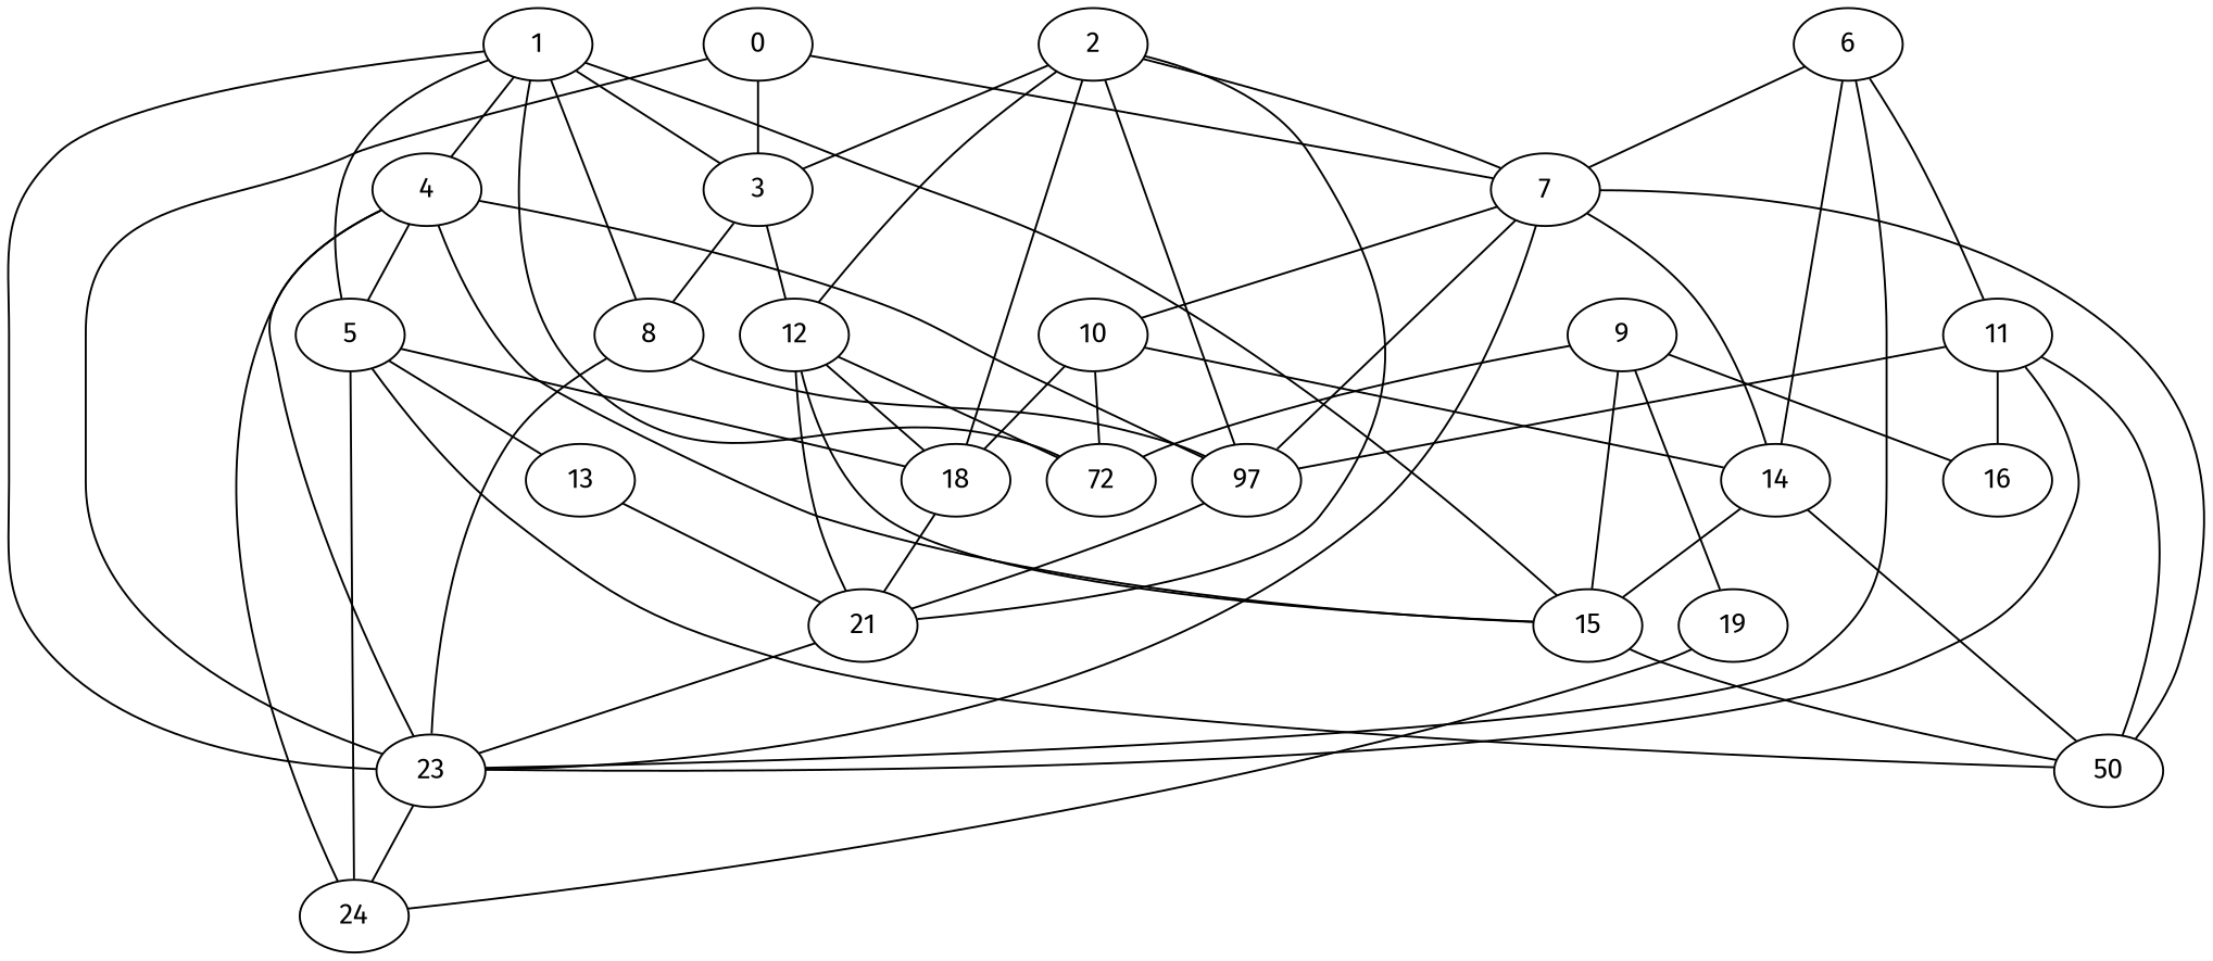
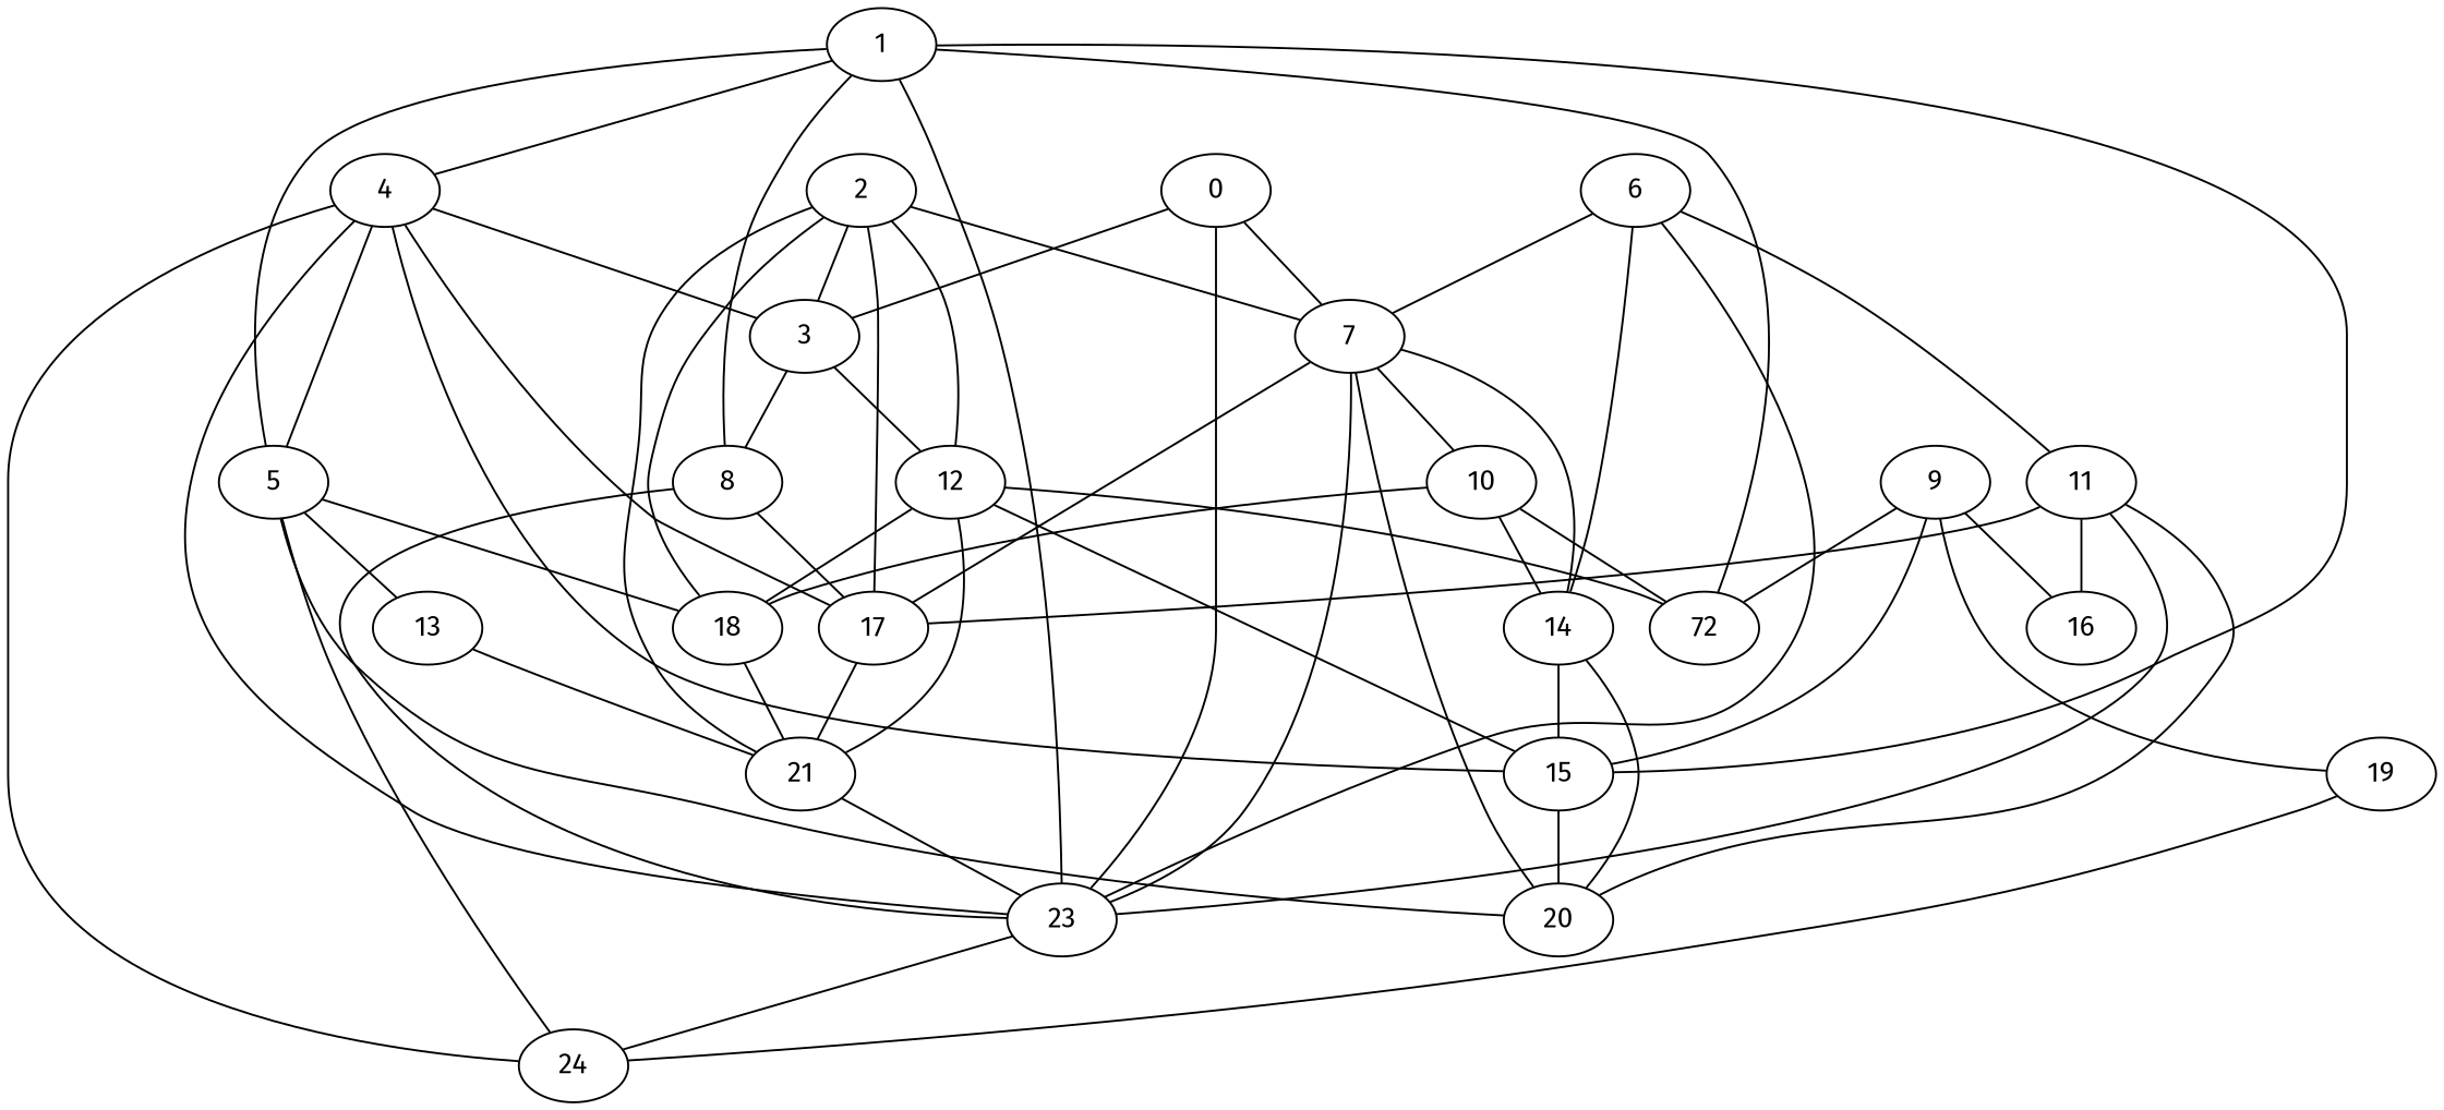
  strict graph {
    fontname="Fira Sans"
    node [fontname="Fira Sans"]
    edge [fontname="Fira Sans" is_available=True prob=1.0]
    0
    3
    7
    23
    8
    12
-   20 [label=50]
-   17 [label=97]
+   20
+   17
    14
    10
    24
    1
    4
    5
    15
    n16 [label=72]
    18
    13
    2
    21
    6
    11
    16
    9
    19
    0 -- 3 [prob=0.166450118039]
    0 -- 7 [prob=0.0105613735085]
    0 -- 23 [prob=0.0168137744215]
    3 -- 8 [prob=0.319485971336]
    3 -- 12 [prob=0.778130721801]
    7 -- 23 [prob=0.0541040298944]
    7 -- 20 [prob=0.205040463523]
    7 -- 17 [prob=0.240136070916]
    7 -- 14 [prob=0.340879094425]
    7 -- 10 [prob=0.489649200078]
    23 -- 24
    8 -- 23 [prob=0.735251358727]
    8 -- 17 [prob=0.190391823554]
    12 -- 15 [prob=0.643249530001]
    12 -- n16 [prob=0.289490728727]
    12 -- 18 [prob=0.882737258623]
    12 -- 21 [prob=0.354063810881]
    17 -- 21 [prob=0.16135664463]
    14 -- 20 [prob=0.237099971839]
    14 -- 15 [prob=0.0379113921541]
    10 -- 14 [prob=0.304074233314]
    10 -- n16 [prob=0.990123874471]
    10 -- 18 [prob=0.487552896031]
-   1 -- 3 [prob=0.957624118749]
+   4 -- 3 [prob=0.957624118749]
    1 -- 23
    1 -- 8 [prob=0.827206069469]
    1 -- 4 [prob=0.22536048047]
    1 -- 5
    1 -- 15 [prob=0.0450593130762]
    1 -- n16 [prob=0.592205115639]
    4 -- 23 [prob=0.340770288273]
    4 -- 17 [prob=0.317593679026]
    4 -- 24
    4 -- 5
    4 -- 15 [prob=0.0774815652935]
    5 -- 20
    5 -- 24 [prob=0.0395713904848]
    5 -- 18 [prob=0.951182581807]
    5 -- 13 [prob=0.272191327029]
    15 -- 20 [prob=0.490082025225]
    18 -- 21 [prob=0.958732165663]
    13 -- 21 [prob=0.212999738192]
    2 -- 3 [prob=0.0527043361616]
    2 -- 7 [prob=0.987726000595]
    2 -- 12
    2 -- 17 [prob=0.555803417285]
    2 -- 18 [prob=0.926327291967]
    2 -- 21
    21 -- 23 [prob=0.302165242295]
    6 -- 7 [prob=0.91328006933]
    6 -- 23 [prob=0.475526704711]
    6 -- 14 [prob=0.276751735722]
    6 -- 11
    11 -- 23 [prob=0.328087151489]
    11 -- 20 [prob=0.909806630504]
    11 -- 17 [prob=0.739506486039]
    11 -- 16 [prob=0.807585737258]
    9 -- 15 [prob=0.580906792284]
    9 -- n16 [prob=0.714269238517]
    9 -- 16 [prob=0.79864889114]
    9 -- 19
    19 -- 24 [prob=0.164317355067]
  }
